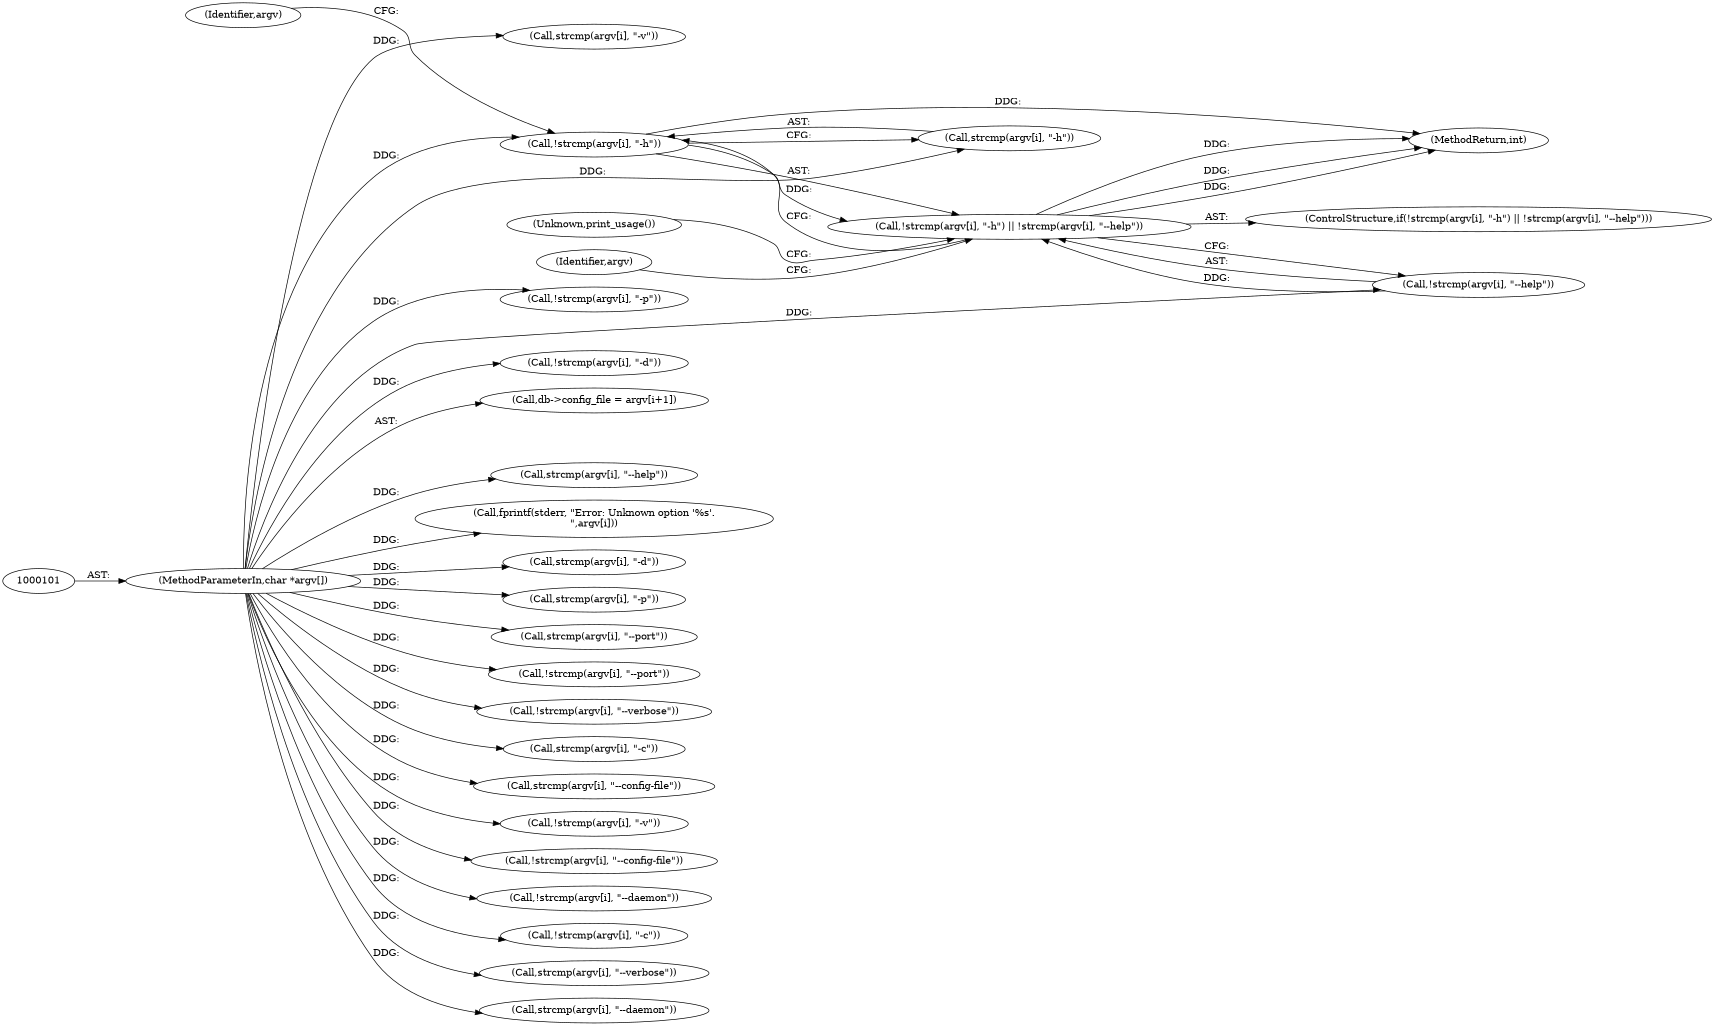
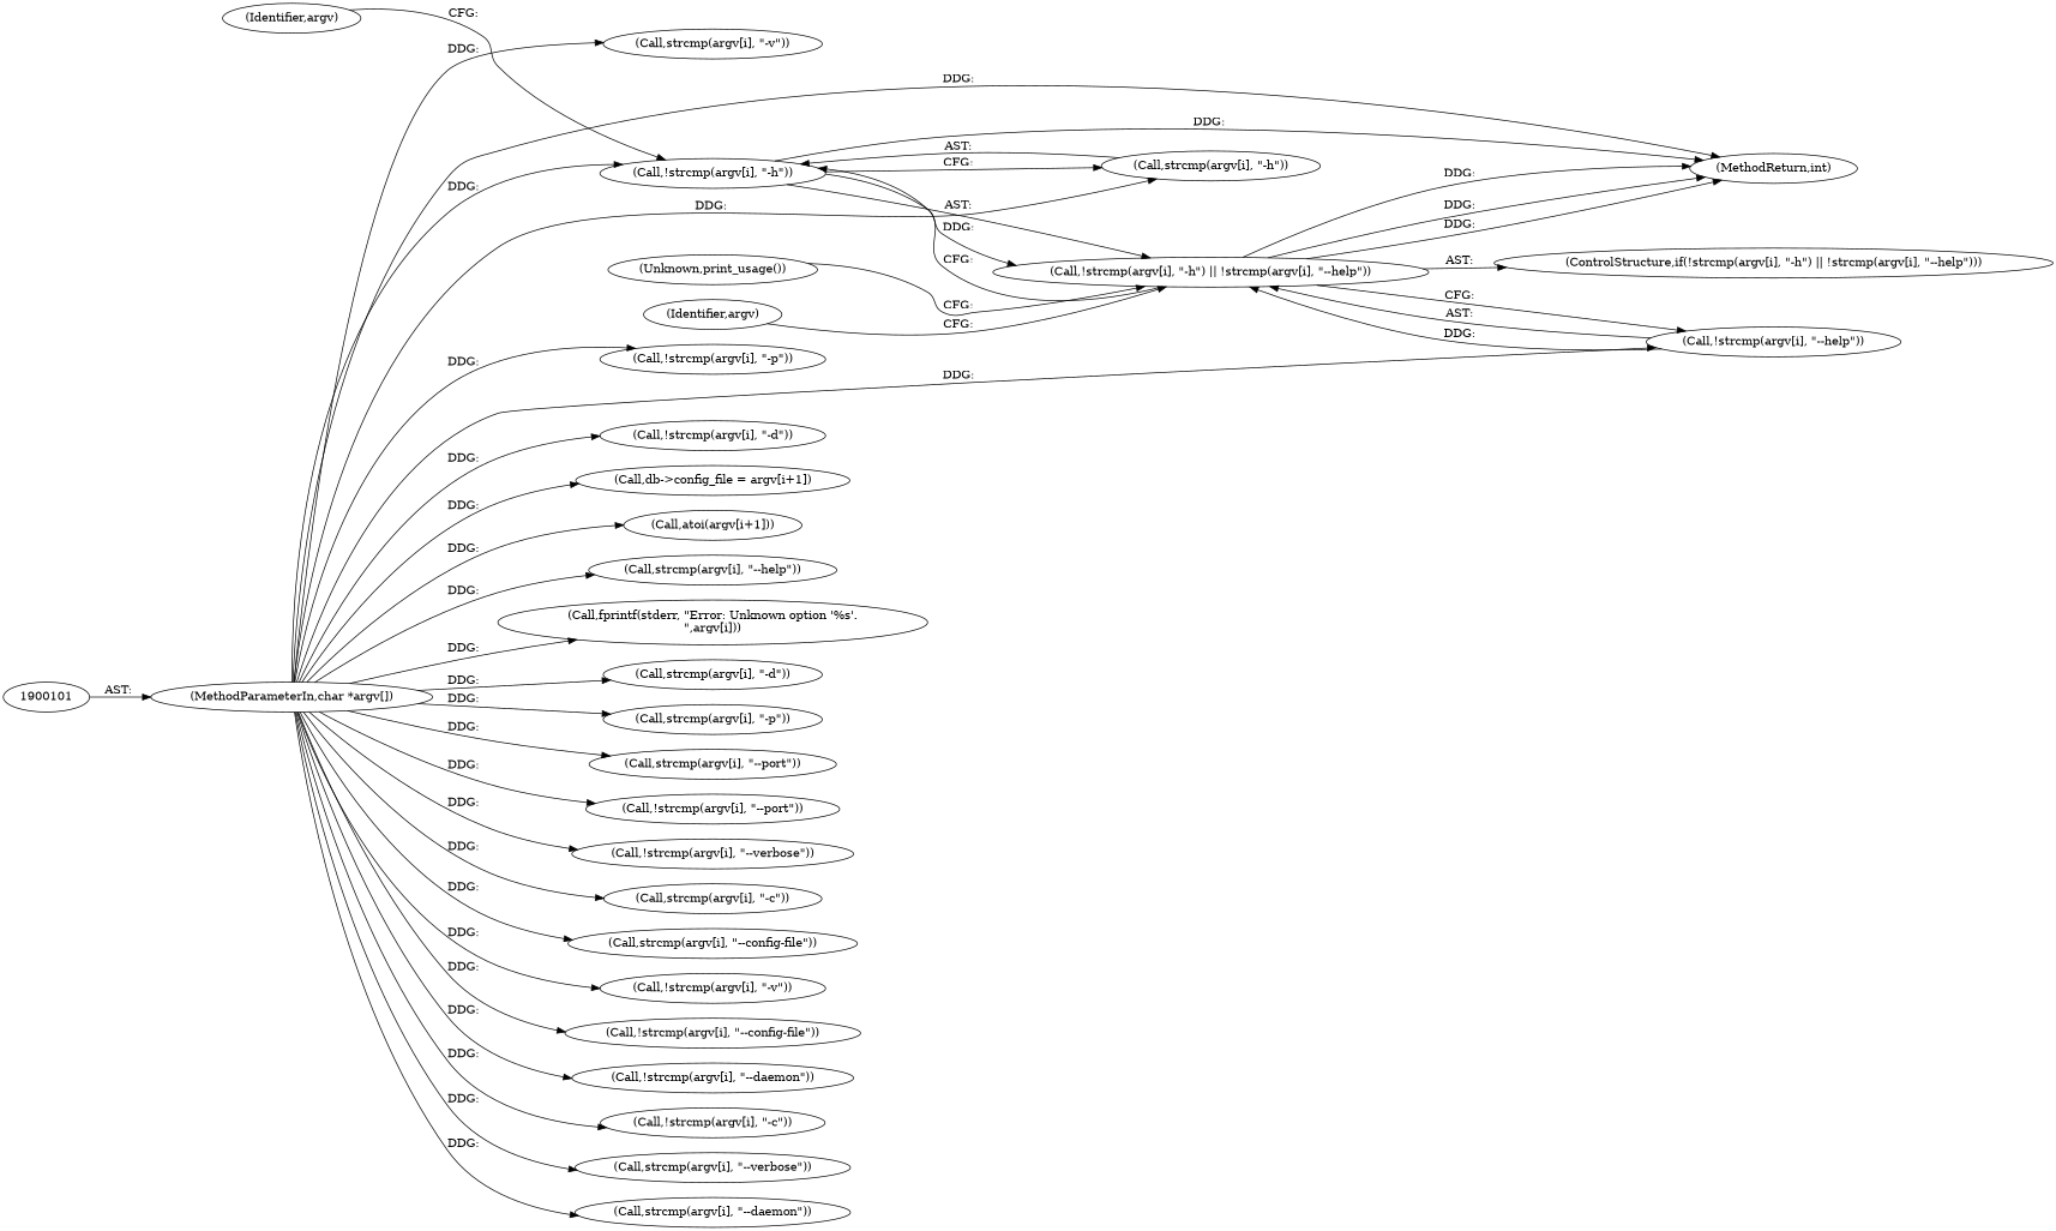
  digraph {
    rankdir=LR
    n1 [label="(Call,!strcmp(argv[i], \"-h\"))"]
    n2 [label="(Call,!strcmp(argv[i], \"-h\") || !strcmp(argv[i], \"--help\"))"]
    n3 [label="(Call,strcmp(argv[i], \"-h\"))"]
    n4 [label="(MethodReturn,int)"]
    n5 [label="(Call,!strcmp(argv[i], \"--help\"))"]
    n6 [label="(ControlStructure,if(!strcmp(argv[i], \"-h\") || !strcmp(argv[i], \"--help\")))"]
    n7 [label="(MethodParameterIn,char *argv[])"]
    n8 [label="(Call,!strcmp(argv[i], \"-d\"))"]
    n9 [label="(Call,db->config_file = argv[i+1])"]
+   n10 [label="(Call,atoi(argv[i+1]))"]
    n11 [label="(Call,strcmp(argv[i], \"--help\"))"]
    n12 [label="(Call,fprintf(stderr, \"Error: Unknown option '%s'.\n\",argv[i]))"]
    n13 [label="(Call,strcmp(argv[i], \"-d\"))"]
    n14 [label="(Call,strcmp(argv[i], \"-p\"))"]
    n15 [label="(Call,strcmp(argv[i], \"--port\"))"]
    n16 [label="(Call,!strcmp(argv[i], \"--port\"))"]
    n17 [label="(Call,!strcmp(argv[i], \"--verbose\"))"]
    n18 [label="(Call,strcmp(argv[i], \"-c\"))"]
    n19 [label="(Call,strcmp(argv[i], \"--config-file\"))"]
    n20 [label="(Call,!strcmp(argv[i], \"-v\"))"]
    n21 [label="(Call,!strcmp(argv[i], \"--config-file\"))"]
    n22 [label="(Call,!strcmp(argv[i], \"--daemon\"))"]
    n23 [label="(Call,!strcmp(argv[i], \"-c\"))"]
    n24 [label="(Call,strcmp(argv[i], \"--verbose\"))"]
    n25 [label="(Call,strcmp(argv[i], \"--daemon\"))"]
    n26 [label="(Call,strcmp(argv[i], \"-v\"))"]
    n27 [label="(Call,!strcmp(argv[i], \"-p\"))"]
-   1000101
+   1000101 [label=1900101]
    n29 [label="(Unknown,print_usage())"]
    n30 [label="(Identifier,argv)"]
    n31 [label="(Identifier,argv)"]
    n1 -> n2 [label="AST: "]
    n1 -> n2 [label="DDG: "]
    n1 -> n3 [label="CFG: "]
    n1 -> n4 [label="DDG: "]
    n2 -> n1 [label="CFG: "]
    n2 -> n4 [label="DDG: "]
    n2 -> n4 [label="DDG: "]
    n2 -> n4 [label="DDG: "]
    n2 -> n5 [label="CFG: "]
    n2 -> n6 [label="AST: "]
    n3 -> n1 [label="AST: "]
    n5 -> n2 [label="AST: "]
    n5 -> n2 [label="DDG: "]
    n7 -> n1 [label="DDG: "]
    n7 -> n3 [label="DDG: "]
+   n7 -> n4 [label="DDG: "]
    n7 -> n5 [label="DDG: "]
    n7 -> n8 [label="DDG: "]
-   n7 -> n9 [label="AST: "]
+   n7 -> n9 [label="DDG: "]
+   n7 -> n10 [label="DDG: "]
    n7 -> n11 [label="DDG: "]
    n7 -> n12 [label="DDG: "]
    n7 -> n13 [label="DDG: "]
    n7 -> n14 [label="DDG: "]
    n7 -> n15 [label="DDG: "]
    n7 -> n16 [label="DDG: "]
    n7 -> n17 [label="DDG: "]
    n7 -> n18 [label="DDG: "]
    n7 -> n19 [label="DDG: "]
    n7 -> n20 [label="DDG: "]
    n7 -> n21 [label="DDG: "]
    n7 -> n22 [label="DDG: "]
    n7 -> n23 [label="DDG: "]
    n7 -> n24 [label="DDG: "]
    n7 -> n25 [label="DDG: "]
    n7 -> n26 [label="DDG: "]
    n7 -> n27 [label="DDG: "]
    1000101 -> n7 [label="AST: "]
    n29 -> n2 [label="CFG: "]
    n30 -> n2 [label="CFG: "]
    n31 -> n1 [label="CFG: "]
  }
